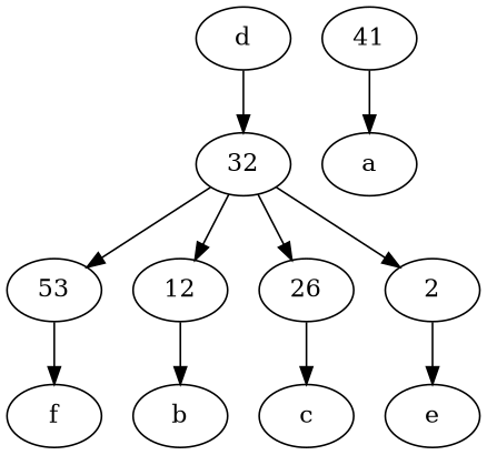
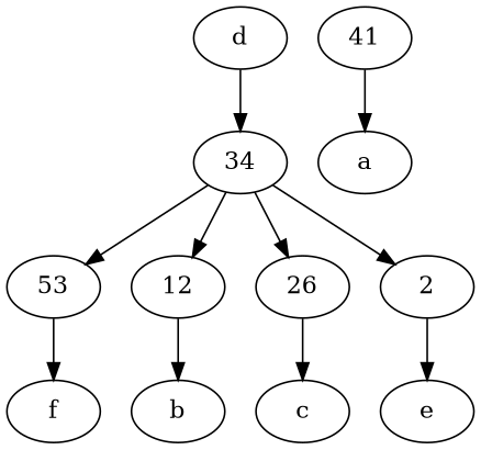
  digraph {
    53
    f
    n3 [label=12]
    b
-   34 [label=32]
+   34
    26
    2
    c
    41
    a
    e
    d
    53 -> f
    n3 -> b
    34 -> 53
    34 -> n3
    34 -> 26
    34 -> 2
    26 -> c
    2 -> e
    41 -> a
    d -> 34
  }
